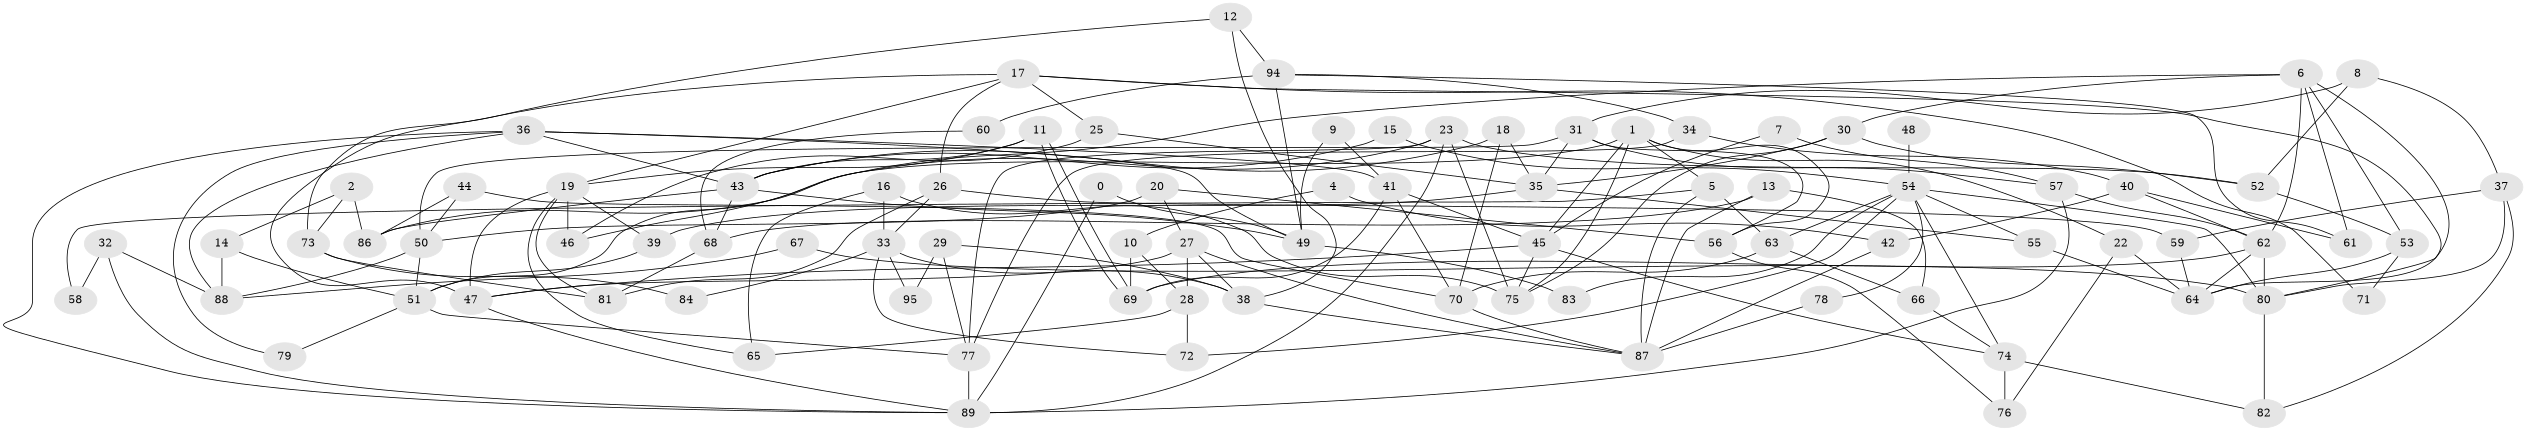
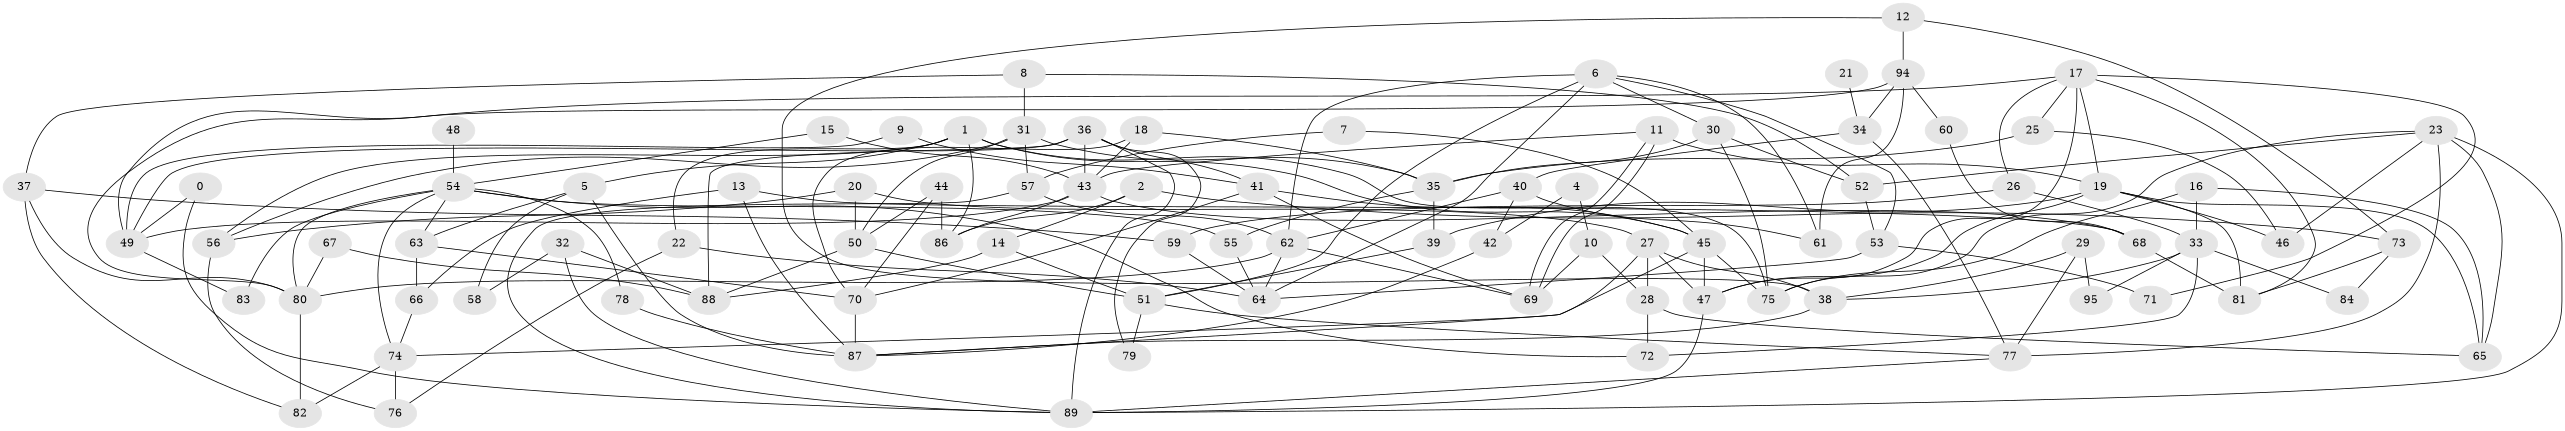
  graph {
    node [color=gray90 style=filled]
    1
    5
    22
    45
    56
    75
    86
    58
    63
    87
    64
    76
    47
    74
    2
    14
    73
    51
    88
+   21
    34
    81
    84
    n24 [label=0]
    49
    89
    83
    4
    10
    42
    28
    69
    66
    70
    6
    30
    53
    61
    62
    52
    35
    77
    79
    71
    80
    7
    57
    8
    31
    37
    50
    59
    82
    9
    41
    65
    72
    11
    19
    43
    39
    46
    68
    12
    n65 [label=94]
    38
    60
    13
    15
    54
    55
    78
    16
    33
    n75 [label=95]
    17
    25
    26
    18
    20
    27
    40
    23
    29
    32
    36
    44
    48
    67
    1 -- 5
    1 -- 22
    1 -- 45
    1 -- 56
    1 -- 75
    1 -- 86
    5 -- 58
    5 -- 63
    5 -- 87
    22 -- 64
    22 -- 76
    45 -- 75
    45 -- 47
    45 -- 74
    56 -- 76
    63 -- 66
    63 -- 70
    47 -- 89
    74 -- 76
    74 -- 82
    2 -- 86
    2 -- 14
    2 -- 73
    14 -- 51
    14 -- 88
    73 -- 81
    73 -- 84
    51 -- 77
    51 -- 79
+   21 -- 34
    34 -- 77
    34 -- 40
    n24 -- 49
    n24 -- 89
    49 -- 83
    4 -- 10
    4 -- 42
    10 -- 28
    10 -- 69
    42 -- 87
    28 -- 65
    28 -- 72
    66 -- 74
    70 -- 87
    6 -- 64
    6 -- 51
    6 -- 30
    6 -- 53
    6 -- 61
    6 -- 62
    30 -- 75
    30 -- 52
    30 -- 35
    53 -- 64
    53 -- 71
    62 -- 64
    62 -- 69
    62 -- 80
    52 -- 53
    35 -- 39
    35 -- 55
    77 -- 89
    80 -- 82
    7 -- 45
    7 -- 57
    57 -- 89
    57 -- 62
    8 -- 52
    8 -- 31
    8 -- 37
    31 -- 56
    31 -- 35
    31 -- 57
    31 -- 50
    37 -- 80
    37 -- 59
    37 -- 82
    50 -- 51
    50 -- 88
    59 -- 64
    9 -- 49
    9 -- 41
    41 -- 45
    41 -- 69
    41 -- 70
    11 -- 69
    11 -- 69
    11 -- 19
    11 -- 43
    19 -- 47
    19 -- 81
    19 -- 65
    19 -- 39
    19 -- 46
    43 -- 86
    43 -- 49
    43 -- 68
    39 -- 51
    68 -- 81
    12 -- 73
    12 -- n65
    12 -- 38
    n65 -- 34
    n65 -- 49
    n65 -- 61
    n65 -- 60
    38 -- 87
    60 -- 68
    13 -- 87
    13 -- 66
    13 -- 68
    15 -- 43
    15 -- 54
    54 -- 63
    54 -- 74
    54 -- 83
    54 -- 80
    54 -- 72
    54 -- 55
    54 -- 78
    55 -- 64
    78 -- 87
    16 -- 75
    16 -- 65
    16 -- 33
    33 -- 84
    33 -- 72
    33 -- 38
    33 -- n75
    17 -- 47
-   26 -- 81
+   17 -- 81
    17 -- 71
    17 -- 80
    17 -- 19
    17 -- 25
    17 -- 26
    25 -- 35
    25 -- 46
    26 -- 59
    26 -- 33
    18 -- 70
    18 -- 35
    18 -- 43
    20 -- 56
    20 -- 50
    20 -- 27
    27 -- 87
    27 -- 47
    27 -- 28
    27 -- 38
    40 -- 42
    40 -- 61
    40 -- 62
    23 -- 75
    23 -- 89
    23 -- 52
    23 -- 77
+   23 -- 65
    23 -- 46
    29 -- 77
    29 -- 38
    29 -- n75
    32 -- 58
    32 -- 88
    32 -- 89
    36 -- 88
    36 -- 49
    36 -- 89
    36 -- 79
    36 -- 41
    36 -- 43
    44 -- 86
    44 -- 70
    44 -- 50
    48 -- 54
    67 -- 88
    67 -- 80
  }
